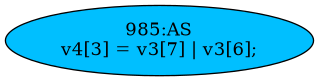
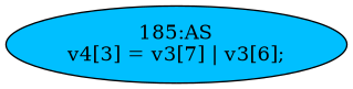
  strict digraph {
-   n1 [ast="<pyverilog.vparser.ast.Assign object at 0x7fee2301d110>" def_var="['v4']" fillcolor=deepskyblue label="985:AS\nv4[3] = v3[7] | v3[6];" statements="[]" style=filled typ=Assign use_var="['v3', 'v3']"]
+   n1 [ast="<pyverilog.vparser.ast.Assign object at 0x7fee2301d110>" def_var="['v4']" fillcolor=deepskyblue label="185:AS\nv4[3] = v3[7] | v3[6];" statements="[]" style=filled typ=Assign use_var="['v3', 'v3']"]
  }
